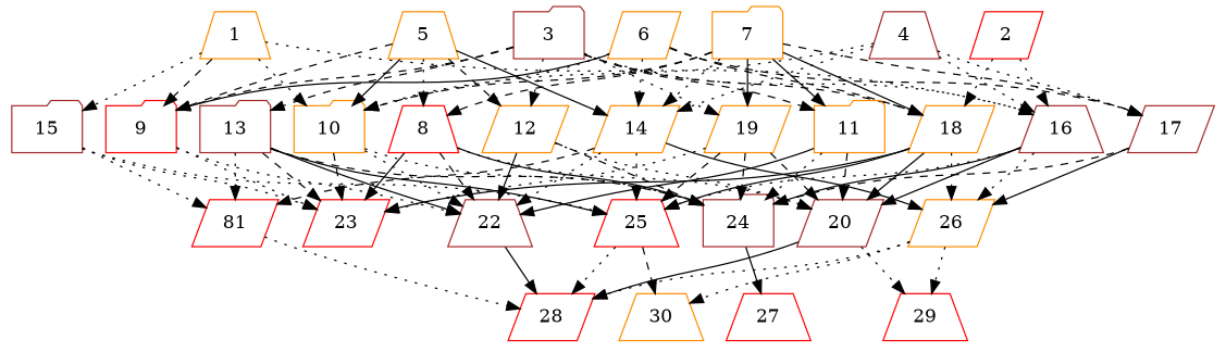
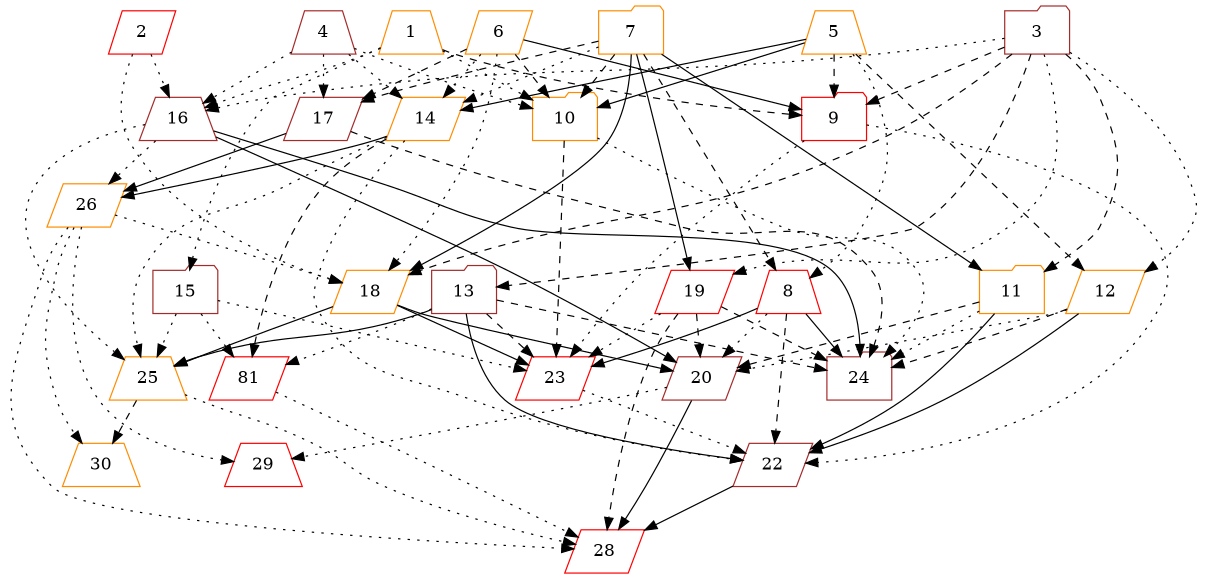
  digraph {
    node [alpha=0.10 color=darkorange shape=parallelogram]
    edge [style=dotted]
    1 [expect_size=11238400 shape=trapezium]
    9 [alpha=0.06 color=red expect_size=30966784 shape=folder]
    10 [alpha=0.07 expect_size=33880064 shape=folder]
    15 [alpha=0.09 color=brown expect_size=38586368 shape=folder]
    16 [alpha=0.13 color=brown expect_size=14598144 shape=trapezium]
-   22 [alpha=0.03 color=brown expect_size=21861376 shape=trapezium]
+   22 [alpha=0.03 color=brown expect_size=21861376]
    23 [alpha=0.11 color=red expect_size=7174144]
    24 [alpha=0.02 color=brown expect_size=12626944 shape=folder]
    n9 [alpha=0.03 color=red expect_size=26723328 label=81]
-   25 [alpha=0.04 color=red expect_size=14061568 shape=trapezium]
+   25 [alpha=0.04 expect_size=14061568 shape=trapezium]
    20 [alpha=0.17 color=brown expect_size=11041792]
    26 [alpha=0.17 expect_size=35762176]
    28 [alpha=0.16 color=red expect_size=39028736]
-   27 [alpha=0.18 color=red expect_size=19378176 shape=trapezium]
    30 [alpha=0.05 expect_size=37522432 shape=trapezium]
    29 [alpha=0.05 color=red expect_size=6806528 shape=trapezium]
    2 [alpha=0.05 color=red expect_size=40045568]
    18 [alpha=0.06 expect_size=9782272]
    3 [alpha=0.17 color=brown expect_size=22298624 shape=folder]
    11 [alpha=0.18 expect_size=22044672 shape=folder]
    12 [alpha=0.14 expect_size=45853696]
    13 [alpha=0.02 color=brown expect_size=11102208 shape=folder]
-   19 [alpha=0.13 expect_size=44045312]
+   19 [alpha=0.13 color=red expect_size=44045312]
    4 [alpha=0.15 color=brown expect_size=10642432 shape=trapezium]
    14 [alpha=0.01 expect_size=51503104]
    17 [alpha=0.08 color=brown expect_size=32320512]
    5 [expect_size=32439296 shape=trapezium]
    8 [alpha=0.15 color=red expect_size=44431360 shape=trapezium]
    6 [alpha=0.08 expect_size=32501760]
    7 [expect_size=23345152 shape=folder]
    1 -> 9 [style=dashed]
    1 -> 10
    1 -> 15
    1 -> 16
    9 -> 22
    9 -> 23
-   10 -> 22
+   23 -> 22
    10 -> 23 [style=dashed]
    10 -> 24
    15 -> 23
    15 -> n9
    15 -> 25
    16 -> 24 [style=solid]
    16 -> 25
    16 -> 20 [style=solid]
    16 -> 26
    22 -> 28 [style=solid]
-   24 -> 27 [style=solid]
    n9 -> 28
    25 -> 28
    25 -> 30 [style=dashed]
    20 -> 28 [style=solid]
    20 -> 29
    26 -> 28
    26 -> 30
    26 -> 29
    2 -> 16
    2 -> 18
    18 -> 23 [style=solid]
    18 -> 25 [style=solid]
    18 -> 20 [style=solid]
-   18 -> 26
+   26 -> 18
    3 -> 9 [style=dashed]
    3 -> 16
    3 -> 18 [style=dashed]
    3 -> 11 [style=dashed]
    3 -> 12
    3 -> 13 [style=dashed]
    3 -> 19
    11 -> 22 [style=solid]
    11 -> 24
    11 -> 20 [style=dashed]
    12 -> 22 [style=solid]
    12 -> 24 [style=dashed]
    12 -> 20
    13 -> 22 [style=solid]
    13 -> 23 [style=dashed]
    13 -> 24 [style=dashed]
    13 -> n9
    13 -> 25 [style=solid]
    19 -> 23
    19 -> 24 [style=dashed]
-   19 -> 25 [style=dashed]
+   19 -> 28 [style=dashed]
    19 -> 20 [style=dashed]
    4 -> 10
    4 -> 16
    4 -> 14
    4 -> 17
    14 -> 22
    14 -> n9 [style=dashed]
    14 -> 25
    14 -> 26 [style=solid]
    17 -> 24 [style=dashed]
    17 -> 26 [style=solid]
    5 -> 9 [style=dashed]
    5 -> 10 [style=solid]
    5 -> 12 [style=dashed]
    5 -> 14 [style=solid]
    5 -> 8
    8 -> 22 [style=dashed]
    8 -> 23 [style=solid]
    8 -> 24 [style=solid]
    8 -> 20
    6 -> 9 [style=solid]
-   6 -> 10
-   6 -> 18 [style=dashed]
+   6 -> 10 [style=dashed]
+   6 -> 18
    6 -> 14
    6 -> 17 [style=dashed]
    7 -> 10 [style=dashed]
    7 -> 18 [style=solid]
    7 -> 11 [style=solid]
    7 -> 19 [style=solid]
    7 -> 14
    7 -> 17 [style=dashed]
    7 -> 8 [style=dashed]
  }
